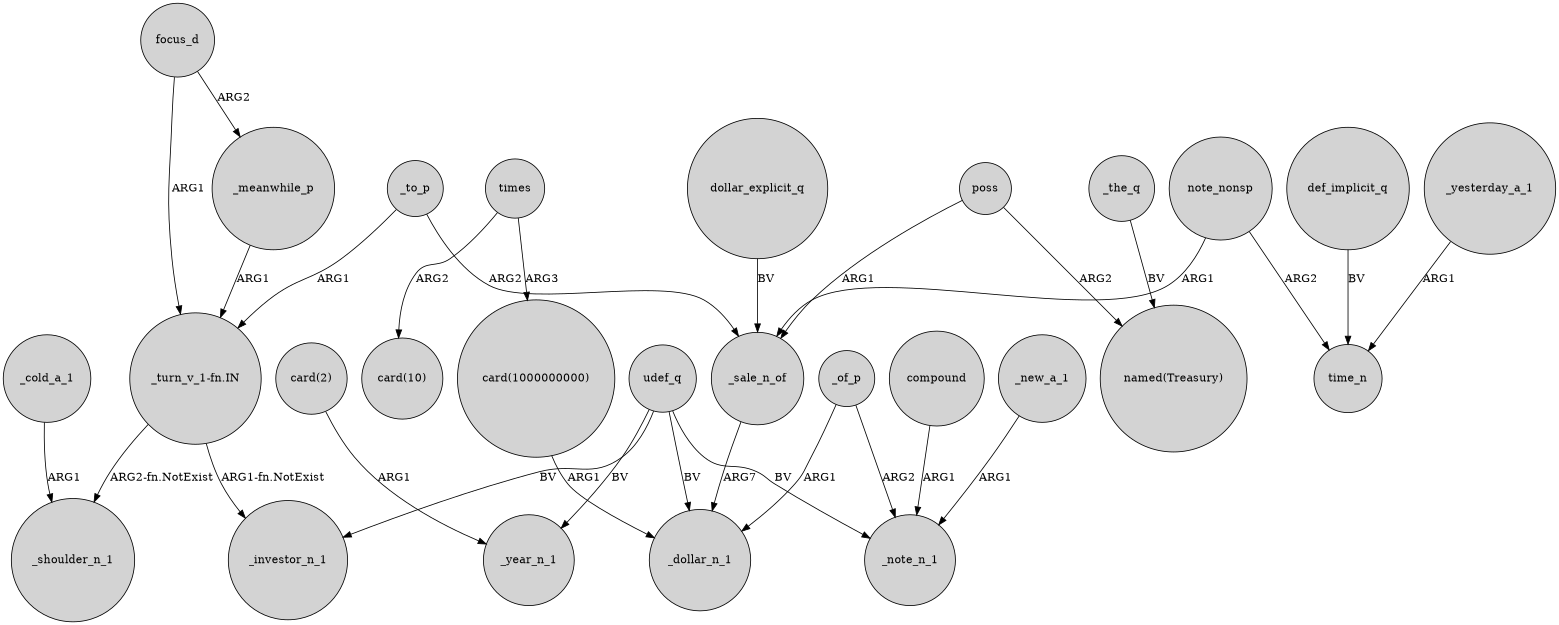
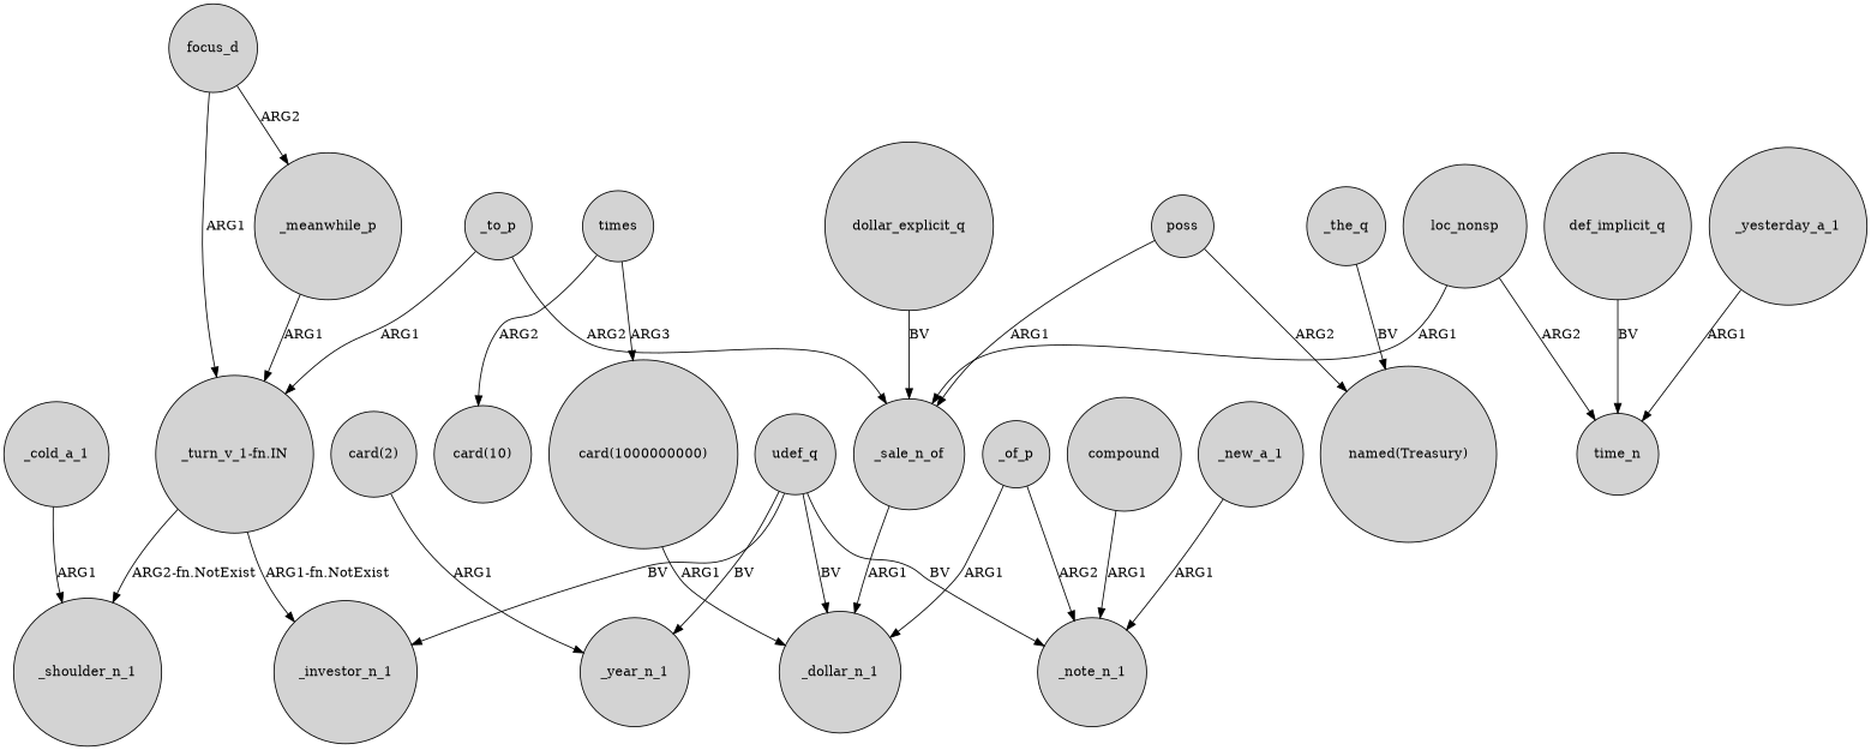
  digraph {
    node [shape=circle style=filled]
-   loc_nonsp [label=note_nonsp]
+   loc_nonsp
    _sale_n_of
    time_n
    _dollar_n_1
    focus_d
    "_turn_v_1-fn.IN"
    _meanwhile_p
    _investor_n_1
    _shoulder_n_1
    _yesterday_a_1
    compound
    _note_n_1
    udef_q
    _year_n_1
    _of_p
    _to_p
    n17 [label=dollar_explicit_q]
    poss
    "named(Treasury)"
    times
    "card(1000000000)"
    "card(10)"
    _new_a_1
    "card(2)"
    _cold_a_1
    _the_q
    def_implicit_q
    loc_nonsp -> _sale_n_of [label=ARG1]
    loc_nonsp -> time_n [label=ARG2]
-   _sale_n_of -> _dollar_n_1 [label=ARG7]
+   _sale_n_of -> _dollar_n_1 [label=ARG1]
    focus_d -> "_turn_v_1-fn.IN" [label=ARG1]
    focus_d -> _meanwhile_p [label=ARG2]
    "_turn_v_1-fn.IN" -> _investor_n_1 [label="ARG1-fn.NotExist"]
    "_turn_v_1-fn.IN" -> _shoulder_n_1 [label="ARG2-fn.NotExist"]
    _meanwhile_p -> "_turn_v_1-fn.IN" [label=ARG1]
    _yesterday_a_1 -> time_n [label=ARG1]
    compound -> _note_n_1 [label=ARG1]
    udef_q -> _dollar_n_1 [label=BV]
    udef_q -> _investor_n_1 [label=BV]
    udef_q -> _note_n_1 [label=BV]
    udef_q -> _year_n_1 [label=BV]
    _of_p -> _dollar_n_1 [label=ARG1]
    _of_p -> _note_n_1 [label=ARG2]
    _to_p -> _sale_n_of [label=ARG2]
    _to_p -> "_turn_v_1-fn.IN" [label=ARG1]
    n17 -> _sale_n_of [label=BV]
    poss -> _sale_n_of [label=ARG1]
    poss -> "named(Treasury)" [label=ARG2]
    times -> "card(1000000000)" [label=ARG3]
    times -> "card(10)" [label=ARG2]
    "card(1000000000)" -> _dollar_n_1 [label=ARG1]
    _new_a_1 -> _note_n_1 [label=ARG1]
    "card(2)" -> _year_n_1 [label=ARG1]
    _cold_a_1 -> _shoulder_n_1 [label=ARG1]
    _the_q -> "named(Treasury)" [label=BV]
    def_implicit_q -> time_n [label=BV]
  }
